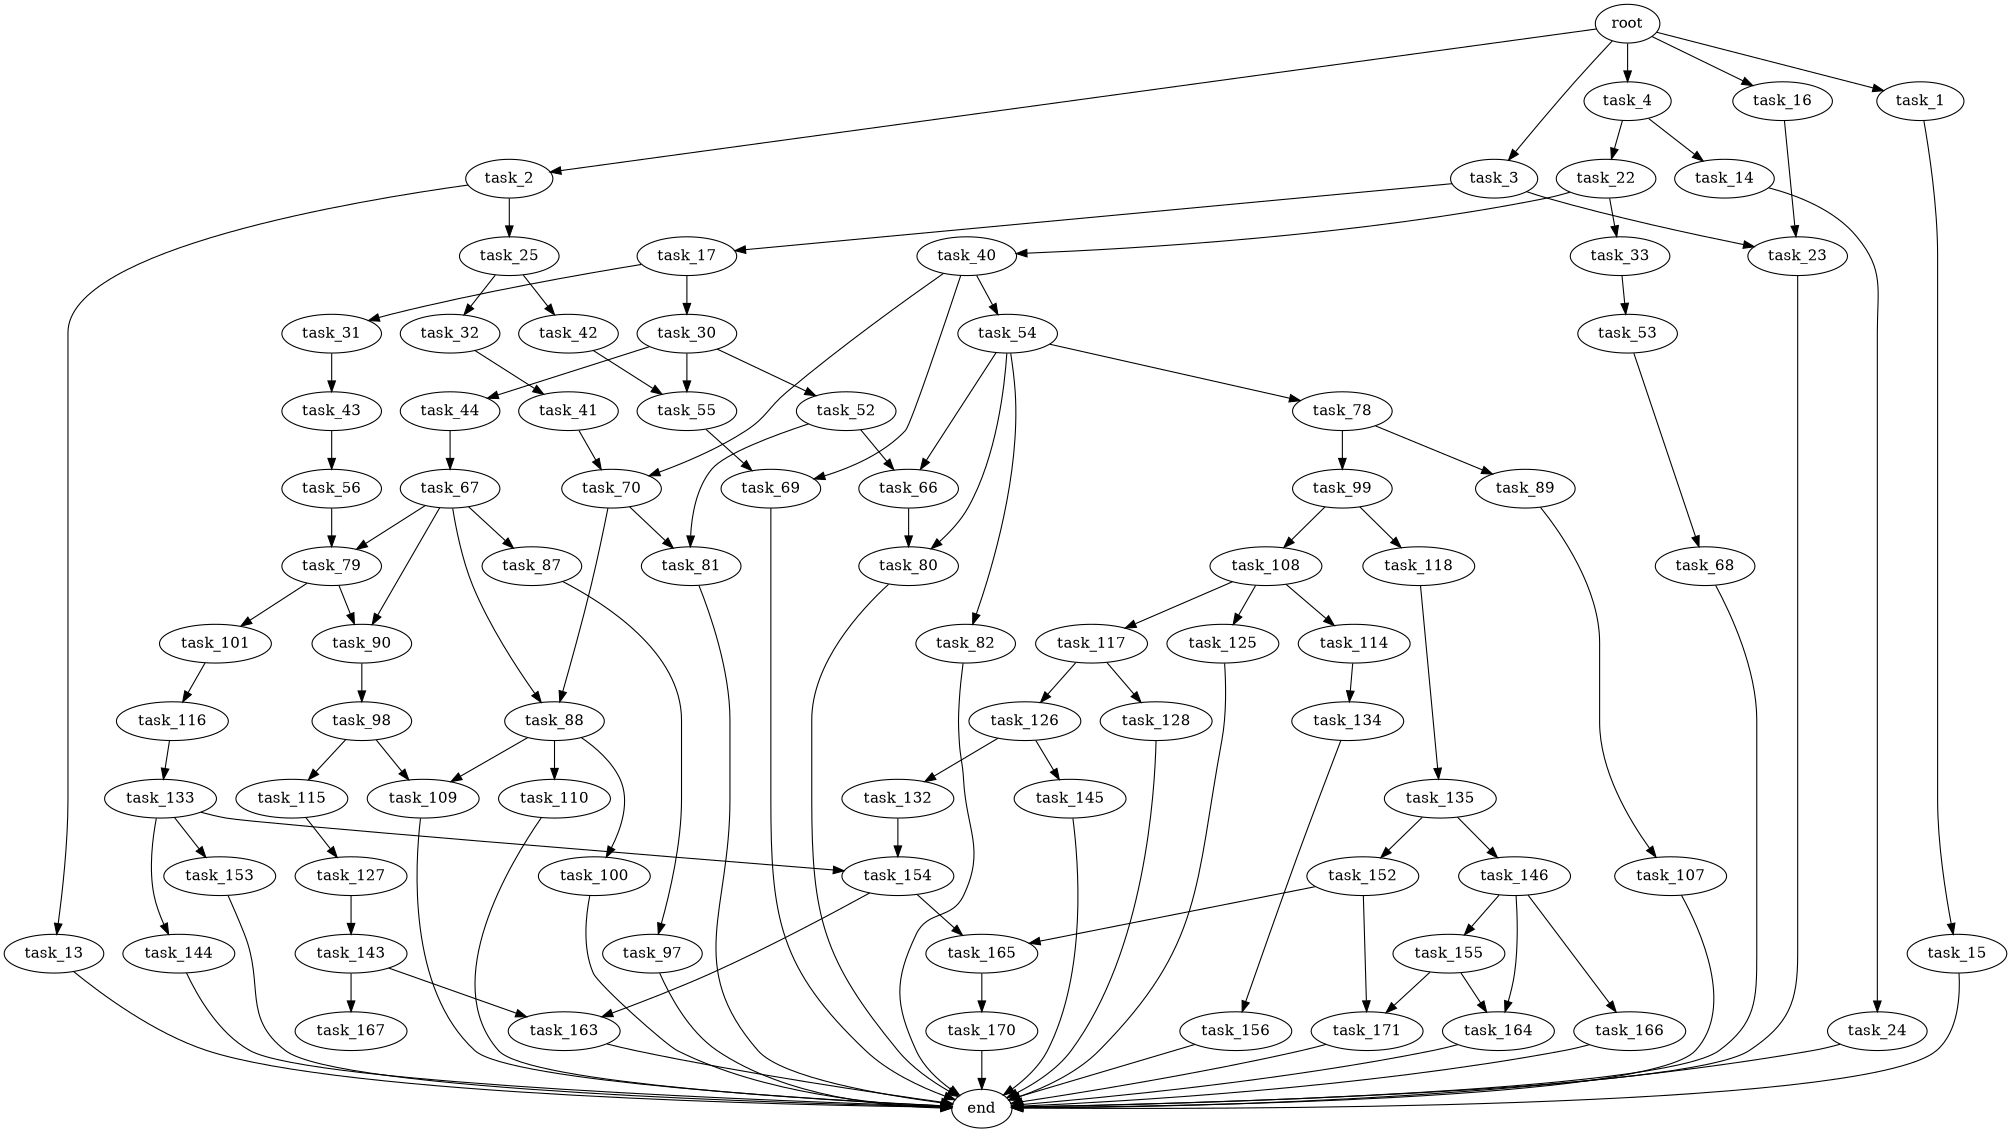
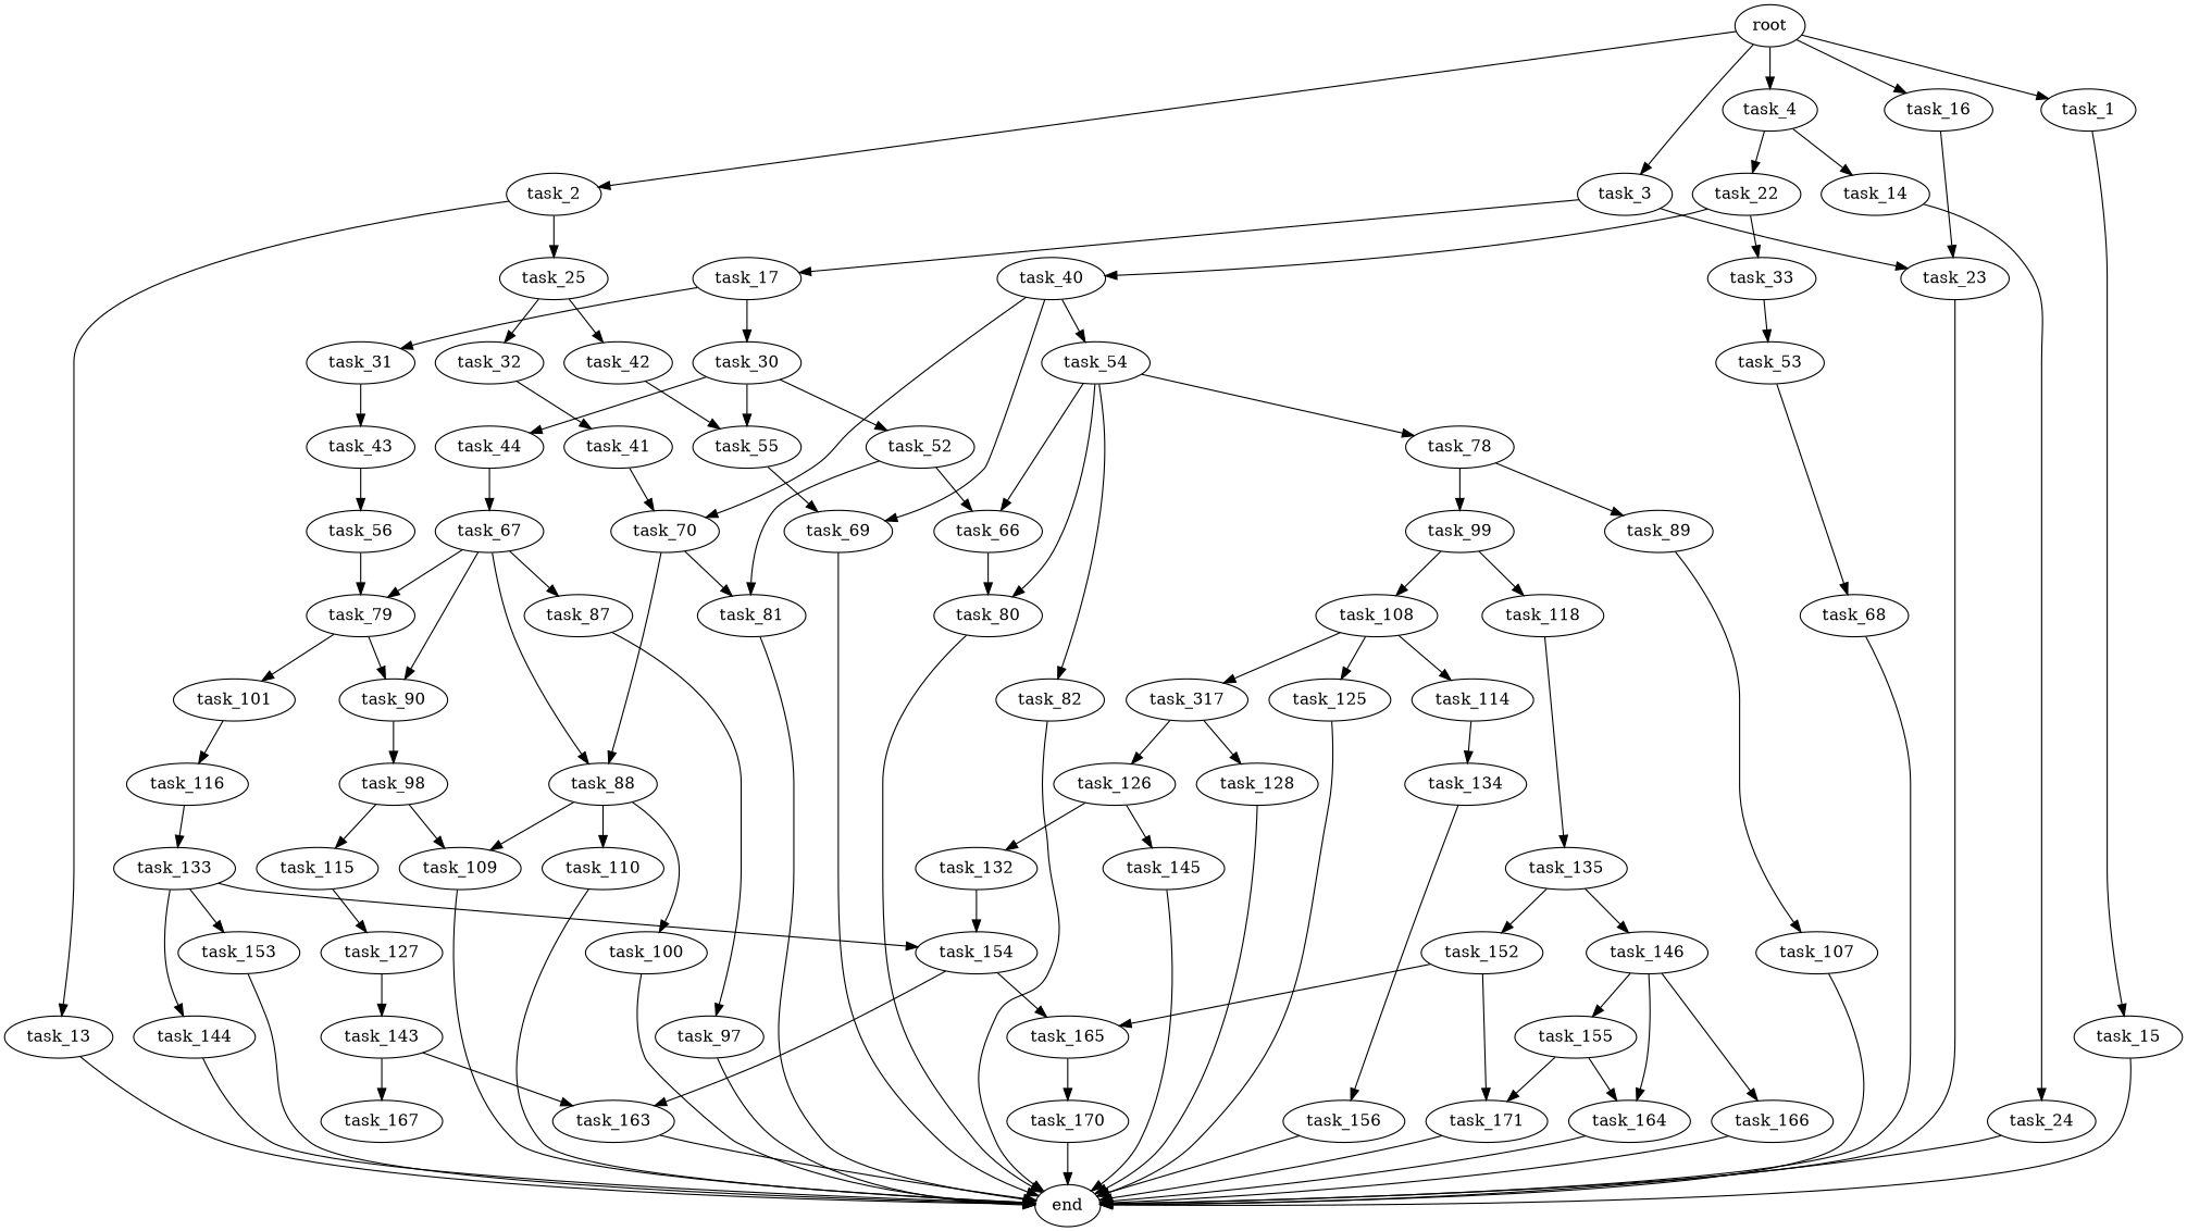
  digraph {
    root
    task_1
    task_2
    task_3
    task_4
    task_16
    task_15
    task_13
    task_25
    task_17
    task_23
    task_14
    task_22
    end
    task_32
    task_42
    task_30
    task_31
    task_24
    task_33
    task_40
    task_41
    task_55
    task_44
    task_52
    task_43
    task_53
    task_54
    task_69
    task_70
    task_67
    task_66
    task_81
    task_56
    task_68
    task_78
    task_80
    task_82
    task_88
    task_79
    task_87
    task_90
    task_89
    task_99
    task_100
    task_109
    task_110
    task_101
    task_97
    task_98
    task_107
    task_108
    task_118
    task_116
    task_115
    task_114
-   task_117
+   task_117 [label=task_317]
    task_125
    task_135
    task_133
    task_127
    task_143
    task_134
    task_126
    task_128
    task_146
    task_152
    task_154
    task_144
    task_153
    task_156
    task_132
    task_145
    task_163
    task_167
    task_165
    task_155
    task_164
    task_166
    task_171
    task_170
    root -> task_1
    root -> task_2
    root -> task_3
    root -> task_4
    root -> task_16
    task_1 -> task_15
    task_2 -> task_13
    task_2 -> task_25
    task_3 -> task_17
    task_3 -> task_23
    task_4 -> task_14
    task_4 -> task_22
    task_16 -> task_23
    task_15 -> end
    task_13 -> end
    task_25 -> task_32
    task_25 -> task_42
    task_17 -> task_30
    task_17 -> task_31
    task_23 -> end
    task_14 -> task_24
    task_22 -> task_33
    task_22 -> task_40
    task_32 -> task_41
    task_42 -> task_55
    task_30 -> task_55
    task_30 -> task_44
    task_30 -> task_52
    task_31 -> task_43
    task_24 -> end
    task_33 -> task_53
    task_40 -> task_54
    task_40 -> task_69
    task_40 -> task_70
    task_41 -> task_70
    task_55 -> task_69
    task_44 -> task_67
    task_52 -> task_66
    task_52 -> task_81
    task_43 -> task_56
    task_53 -> task_68
    task_54 -> task_66
    task_54 -> task_78
    task_54 -> task_80
    task_54 -> task_82
    task_69 -> end
    task_70 -> task_81
    task_70 -> task_88
    task_67 -> task_88
    task_67 -> task_79
    task_67 -> task_87
    task_67 -> task_90
    task_66 -> task_80
    task_81 -> end
    task_56 -> task_79
    task_68 -> end
    task_78 -> task_89
    task_78 -> task_99
    task_80 -> end
    task_82 -> end
    task_88 -> task_100
    task_88 -> task_109
    task_88 -> task_110
    task_79 -> task_90
    task_79 -> task_101
    task_87 -> task_97
    task_90 -> task_98
    task_89 -> task_107
    task_99 -> task_108
    task_99 -> task_118
    task_100 -> end
    task_109 -> end
    task_110 -> end
    task_101 -> task_116
    task_97 -> end
    task_98 -> task_109
    task_98 -> task_115
    task_107 -> end
    task_108 -> task_114
    task_108 -> task_117
    task_108 -> task_125
    task_118 -> task_135
    task_116 -> task_133
    task_115 -> task_127
    task_114 -> task_134
    task_117 -> task_126
    task_117 -> task_128
    task_125 -> end
    task_135 -> task_146
    task_135 -> task_152
    task_133 -> task_154
    task_133 -> task_144
    task_133 -> task_153
    task_127 -> task_143
    task_143 -> task_163
    task_143 -> task_167
    task_134 -> task_156
    task_126 -> task_132
    task_126 -> task_145
    task_128 -> end
    task_146 -> task_155
    task_146 -> task_164
    task_146 -> task_166
    task_152 -> task_165
    task_152 -> task_171
    task_154 -> task_163
    task_154 -> task_165
    task_144 -> end
    task_153 -> end
    task_156 -> end
    task_132 -> task_154
    task_145 -> end
    task_163 -> end
    task_165 -> task_170
    task_155 -> task_164
    task_155 -> task_171
    task_164 -> end
    task_166 -> end
    task_171 -> end
    task_170 -> end
  }
